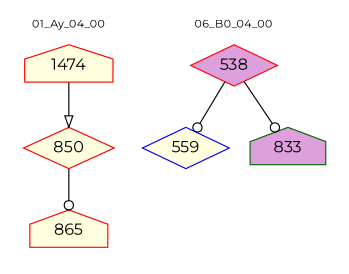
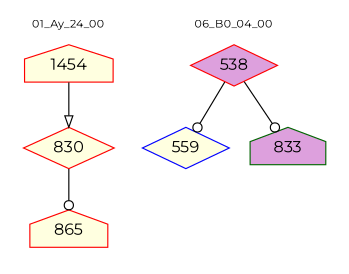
  digraph {
    fontname=Montserrat
    node [color=red fillcolor=lightyellow fontname=Montserrat shape=diamond style=filled]
    edge [arrowhead=odot color=black fontname=Montserrat]
-   n1 [label=850]
+   n1 [label=830]
    n2 [label=865 shape=house]
-   n3 [label=1474 shape=house]
+   n3 [label=1454 shape=house]
    n4 [fillcolor=plum label=538]
    n5 [color=blue label=559]
    n6 [color=darkgreen fillcolor=plum label=833 shape=house]
    subgraph cluster_1 {
      color=white
      fontsize=10
-     label="01_Ay_04_00"
+     label="01_Ay_24_00"
      n1
      n2
      n3
    }
    subgraph cluster_2 {
      color=white
      fontsize=10
      label="06_B0_04_00"
      n4
      n5
      n6
    }
    n1 -> n2
    n3 -> n1 [arrowhead=onormal]
    n4 -> n5
    n4 -> n6
  }
